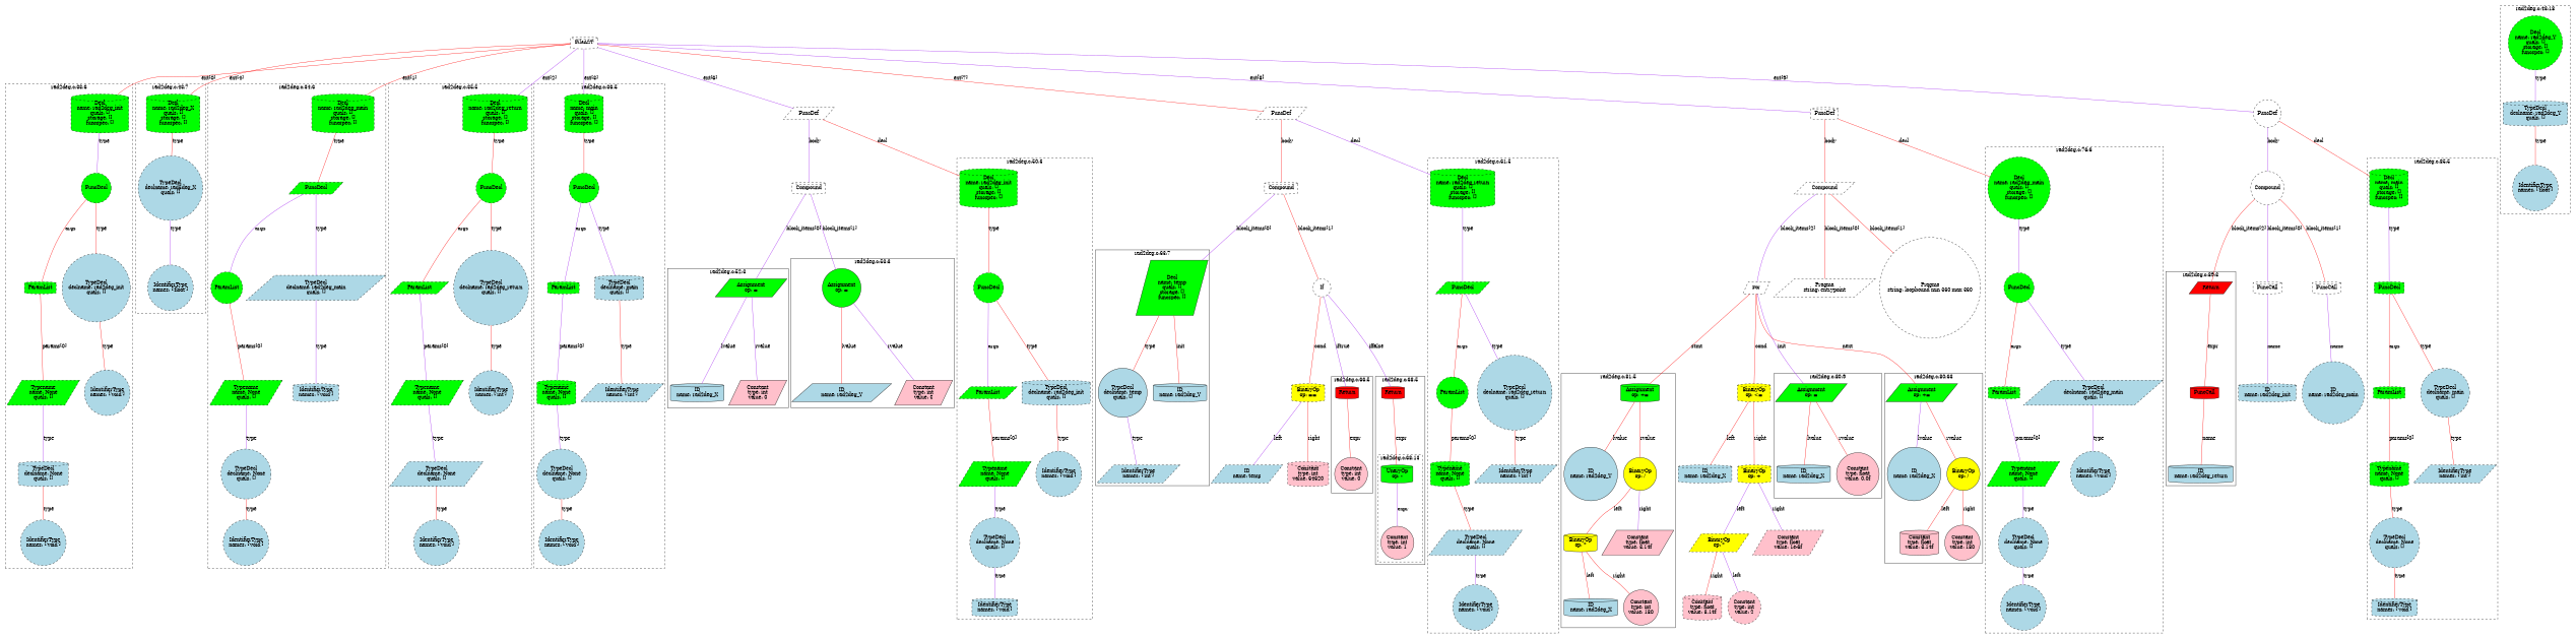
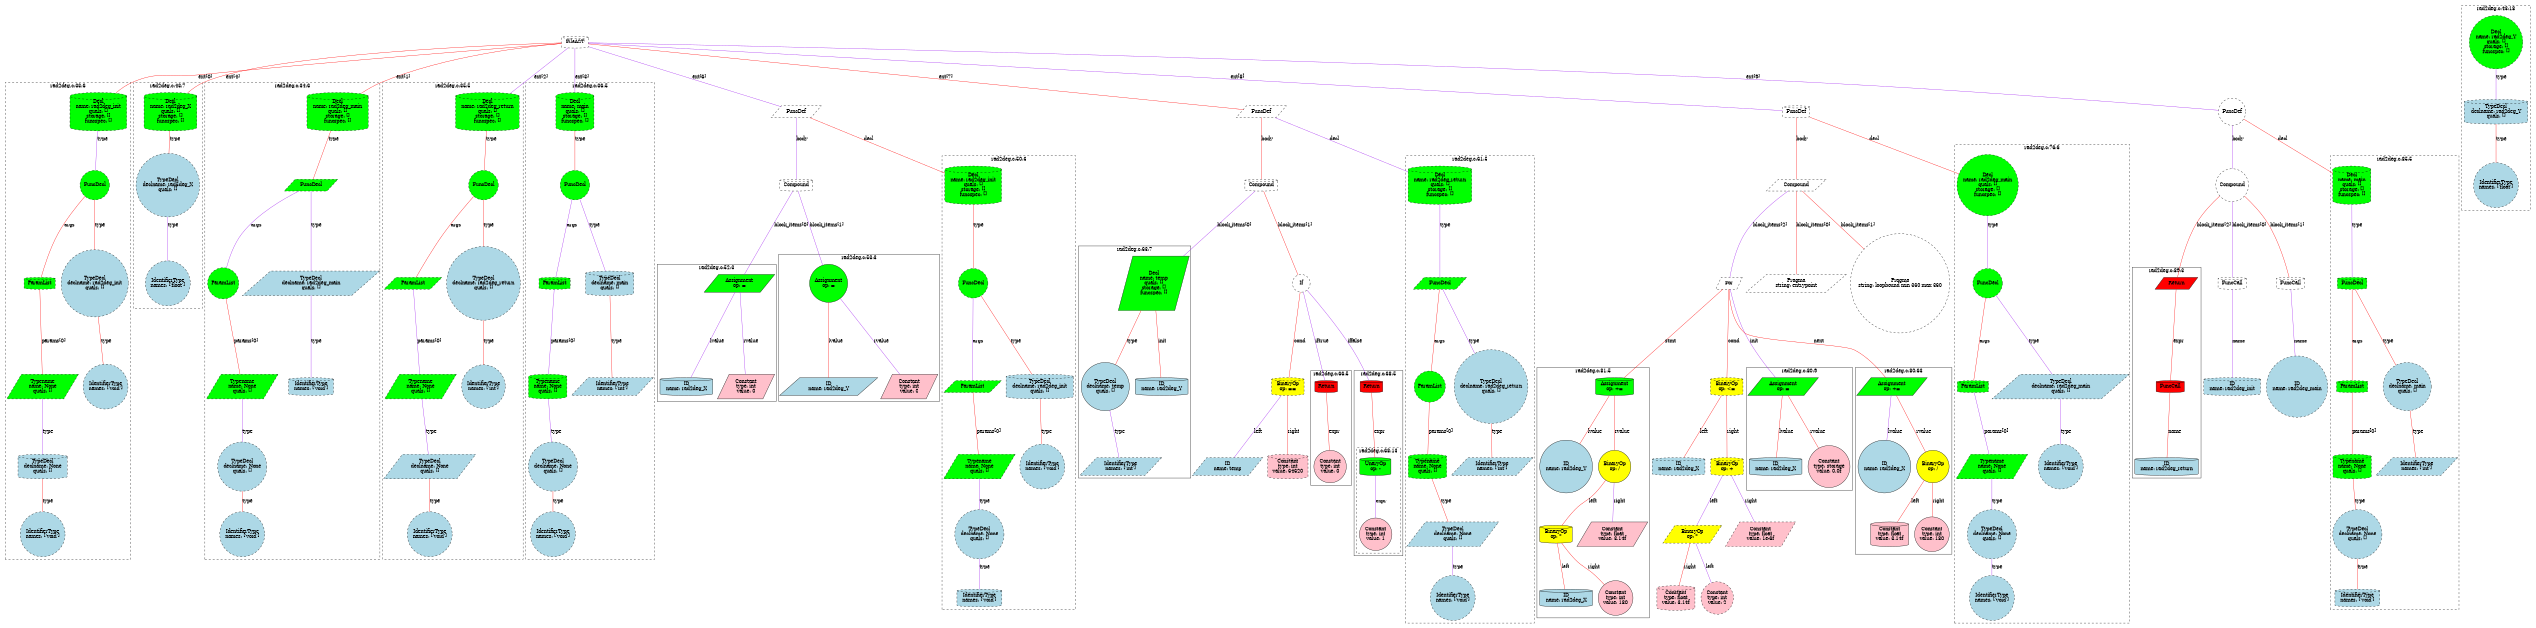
  strict graph {
    node [fillcolor=lightblue shape=circle style="filled,dashed"]
    edge [color=red]
    n1 [height=0.74639 label="ID\nname: rad2deg_Y" shape=parallelogram style=filled width=2.2392]
    n2 [fillcolor=green height=0.74639 label="Assignment\nop: =" style=filled width=1.6106]
    n3 [fillcolor=pink height=1.041 label="Constant\ntype: int\nvalue: 0" shape=parallelogram style=filled width=1.2767]
    n4 [height=0.74639 label="IdentifierType\nnames: ['void']" width=1.9053]
    n5 [height=1.041 label="TypeDecl\ndeclname: None\nquals: []" shape=cylinder width=2.082]
    n6 [fillcolor=green height=1.041 label="Typename\nname: None\nquals: []" shape=parallelogram width=1.6303]
    n7 [fillcolor=green height=0.5 label=ParamList shape=cylinder width=1.3179]
    n8 [fillcolor=green height=0.5 label=FuncDecl width=1.2457]
    n9 [height=1.041 label="TypeDecl\ndeclname: rad2deg_init\nquals: []" width=2.8481]
    n10 [height=0.74639 label="IdentifierType\nnames: ['void']" width=1.9053]
    n11 [fillcolor=green height=1.6303 label="Decl\nname: rad2deg_init\nquals: []\nstorage: []\nfuncspec: []" shape=cylinder width=2.3963]
    n12 [height=0.74639 label="IdentifierType\nnames: ['void']" width=1.9053]
    n13 [height=1.041 label="TypeDecl\ndeclname: None\nquals: []" shape=parallelogram width=2.082]
    n14 [fillcolor=green height=1.041 label="Typename\nname: None\nquals: []" shape=cylinder width=1.6303]
    n15 [fillcolor=green height=0.5 label=ParamList width=1.3179]
    n16 [fillcolor=green height=0.5 label=FuncDecl shape=parallelogram width=1.2457]
    n17 [height=1.041 label="TypeDecl\ndeclname: rad2deg_return\nquals: []" width=3.1231]
    n18 [height=0.74639 label="IdentifierType\nnames: ['int']" shape=parallelogram width=1.8463]
    n19 [fillcolor=green height=1.6303 label="Decl\nname: rad2deg_return\nquals: []\nstorage: []\nfuncspec: []" shape=cylinder width=2.6909]
    n20 [height=0.74639 label="IdentifierType\nnames: ['int']" shape=parallelogram width=1.8463]
    n21 [height=1.041 label="TypeDecl\ndeclname: temp\nquals: []" style=filled width=2.0428]
    n22 [fillcolor=green height=1.6303 label="Decl\nname: temp\nquals: []\nstorage: []\nfuncspec: []" shape=parallelogram style=filled width=1.6106]
    n23 [height=0.74639 label="ID\nname: rad2deg_Y" shape=cylinder style=filled width=2.2392]
    n24 [fillcolor=pink height=1.041 label="Constant\ntype: int\nvalue: 0" style=filled width=1.2767]
    n25 [fillcolor=red height=0.5 label=Return shape=cylinder style=filled width=0.95686]
    n26 [fillcolor=pink height=1.041 label="Constant\ntype: int\nvalue: 1" style=filled width=1.2767]
    n27 [fillcolor=green height=0.74639 label="UnaryOp\nop: -" shape=cylinder style=filled width=1.316]
    n28 [fillcolor=red height=0.5 label=Return shape=cylinder style=filled width=0.95686]
    n29 [height=0.74639 label="IdentifierType\nnames: ['void']" width=1.9053]
    n30 [height=1.041 label="TypeDecl\ndeclname: None\nquals: []" width=2.082]
    n31 [fillcolor=green height=1.041 label="Typename\nname: None\nquals: []" shape=parallelogram width=1.6303]
    n32 [fillcolor=green height=0.5 label=ParamList shape=cylinder width=1.3179]
    n33 [fillcolor=green height=0.5 label=FuncDecl width=1.2457]
    n34 [height=1.041 label="TypeDecl\ndeclname: rad2deg_main\nquals: []" shape=parallelogram width=3.0445]
    n35 [height=0.74639 label="IdentifierType\nnames: ['void']" width=1.9053]
    n36 [fillcolor=green height=1.6303 label="Decl\nname: rad2deg_main\nquals: []\nstorage: []\nfuncspec: []" width=2.5927]
    n37 [height=0.74639 label="ID\nname: rad2deg_X" shape=cylinder style=filled width=2.2392]
    n38 [fillcolor=green height=0.74639 label="Assignment\nop: =" shape=parallelogram style=filled width=1.6106]
-   n39 [fillcolor=pink height=1.041 label="Constant\ntype: float\nvalue: 0.0f" style=filled width=1.4731]
+   n39 [fillcolor=pink height=1.041 label="Constant\ntype: storage\nvalue: 0.0f" style=filled width=1.4731]
    n40 [height=0.74639 label="ID\nname: rad2deg_X" style=filled width=2.2392]
    n41 [fillcolor=green height=0.74639 label="Assignment\nop: +=" shape=parallelogram style=filled width=1.6106]
    n42 [fillcolor=yellow height=0.74639 label="BinaryOp\nop: /" style=filled width=1.3749]
    n43 [fillcolor=pink height=1.041 label="Constant\ntype: float\nvalue: 3.14f" shape=cylinder style=filled width=1.6106]
    n44 [fillcolor=pink height=1.041 label="Constant\ntype: int\nvalue: 180" style=filled width=1.4535]
    n45 [height=0.74639 label="ID\nname: rad2deg_Y" style=filled width=2.2392]
    n46 [fillcolor=green height=0.74639 label="Assignment\nop: +=" shape=cylinder style=filled width=1.6106]
    n47 [fillcolor=yellow height=0.74639 label="BinaryOp\nop: /" style=filled width=1.3749]
    n48 [fillcolor=yellow height=0.74639 label="BinaryOp\nop: *" shape=cylinder style=filled width=1.3749]
    n49 [fillcolor=pink height=1.041 label="Constant\ntype: float\nvalue: 3.14f" shape=parallelogram style=filled width=1.6106]
    n50 [height=0.74639 label="ID\nname: rad2deg_X" shape=cylinder style=filled width=2.2392]
    n51 [fillcolor=pink height=1.041 label="Constant\ntype: int\nvalue: 180" style=filled width=1.4535]
    n52 [height=0.74639 label="IdentifierType\nnames: ['float']" width=1.9053]
    n53 [height=1.041 label="TypeDecl\ndeclname: rad5deg_X\nquals: []" width=2.6909]
    n54 [fillcolor=green height=1.6303 label="Decl\nname: rad2deg_X\nquals: []\nstorage: []\nfuncspec: []" shape=cylinder width=2.2392]
    n55 [height=0.74639 label="IdentifierType\nnames: ['float']" width=1.9053]
    n56 [height=1.041 label="TypeDecl\ndeclname: rad2deg_Y\nquals: []" shape=cylinder width=2.6909]
    n57 [fillcolor=green height=1.6303 label="Decl\nname: rad2deg_Y\nquals: []\nstorage: []\nfuncspec: []" width=2.2392]
    n58 [height=0.74639 label="IdentifierType\nnames: ['void']" shape=cylinder width=1.9053]
    n59 [height=1.041 label="TypeDecl\ndeclname: None\nquals: []" width=2.082]
    n60 [fillcolor=green height=1.041 label="Typename\nname: None\nquals: []" shape=parallelogram width=1.6303]
    n61 [fillcolor=green height=0.5 label=ParamList shape=parallelogram width=1.3179]
    n62 [fillcolor=green height=0.5 label=FuncDecl width=1.2457]
    n63 [height=1.041 label="TypeDecl\ndeclname: rad2deg_init\nquals: []" shape=cylinder width=2.8481]
    n64 [height=0.74639 label="IdentifierType\nnames: ['void']" width=1.9053]
    n65 [fillcolor=green height=1.6303 label="Decl\nname: rad2deg_init\nquals: []\nstorage: []\nfuncspec: []" shape=cylinder width=2.3963]
    n66 [height=0.74639 label="ID\nname: rad2deg_X" shape=cylinder style=filled width=2.2392]
    n67 [fillcolor=green height=0.74639 label="Assignment\nop: =" shape=parallelogram style=filled width=1.6106]
    n68 [fillcolor=pink height=1.041 label="Constant\ntype: int\nvalue: 0" shape=parallelogram style=filled width=1.2767]
    n69 [height=0.74639 label="IdentifierType\nnames: ['void']" width=1.9053]
    n70 [height=1.041 label="TypeDecl\ndeclname: None\nquals: []" width=2.082]
    n71 [fillcolor=green height=1.041 label="Typename\nname: None\nquals: []" shape=parallelogram width=1.6303]
    n72 [fillcolor=green height=0.5 label=ParamList width=1.3179]
    n73 [fillcolor=green height=0.5 label=FuncDecl shape=parallelogram width=1.2457]
    n74 [height=1.041 label="TypeDecl\ndeclname: rad2deg_main\nquals: []" shape=parallelogram width=3.0445]
    n75 [height=0.74639 label="IdentifierType\nnames: ['void']" shape=cylinder width=1.9053]
    n76 [fillcolor=green height=1.6303 label="Decl\nname: rad2deg_main\nquals: []\nstorage: []\nfuncspec: []" shape=cylinder width=2.5927]
    n77 [height=0.74639 label="IdentifierType\nnames: ['void']" width=1.9053]
    n78 [height=1.041 label="TypeDecl\ndeclname: None\nquals: []" shape=parallelogram width=2.082]
    n79 [fillcolor=green height=1.041 label="Typename\nname: None\nquals: []" shape=parallelogram width=1.6303]
    n80 [fillcolor=green height=0.5 label=ParamList shape=parallelogram width=1.3179]
    n81 [fillcolor=green height=0.5 label=FuncDecl width=1.2457]
    n82 [height=1.041 label="TypeDecl\ndeclname: rad2deg_return\nquals: []" width=3.1231]
    n83 [height=0.74639 label="IdentifierType\nnames: ['int']" width=1.8463]
    n84 [fillcolor=green height=1.6303 label="Decl\nname: rad2deg_return\nquals: []\nstorage: []\nfuncspec: []" shape=cylinder width=2.6909]
    n85 [height=0.74639 label="IdentifierType\nnames: ['void']" width=1.9053]
    n86 [height=1.041 label="TypeDecl\ndeclname: None\nquals: []" width=2.082]
    n87 [fillcolor=green height=1.041 label="Typename\nname: None\nquals: []" shape=cylinder width=1.6303]
    n88 [fillcolor=green height=0.5 label=ParamList shape=cylinder width=1.3179]
    n89 [fillcolor=green height=0.5 label=FuncDecl width=1.2457]
    n90 [height=1.041 label="TypeDecl\ndeclname: main\nquals: []" shape=cylinder width=2.0428]
    n91 [height=0.74639 label="IdentifierType\nnames: ['int']" shape=parallelogram width=1.8463]
    n92 [fillcolor=green height=1.6303 label="Decl\nname: main\nquals: []\nstorage: []\nfuncspec: []" shape=cylinder width=1.6106]
    n93 [height=0.74639 label="IdentifierType\nnames: ['void']" shape=cylinder width=1.9053]
    n94 [height=1.041 label="TypeDecl\ndeclname: None\nquals: []" width=2.082]
    n95 [fillcolor=green height=1.041 label="Typename\nname: None\nquals: []" shape=cylinder width=1.6303]
    n96 [fillcolor=green height=0.5 label=ParamList shape=cylinder width=1.3179]
    n97 [fillcolor=green height=0.5 label=FuncDecl shape=cylinder width=1.2457]
    n98 [height=1.041 label="TypeDecl\ndeclname: main\nquals: []" width=2.0428]
    n99 [height=0.74639 label="IdentifierType\nnames: ['int']" shape=parallelogram width=1.8463]
    n100 [fillcolor=green height=1.6303 label="Decl\nname: main\nquals: []\nstorage: []\nfuncspec: []" shape=cylinder width=1.6106]
    n101 [height=0.74639 label="ID\nname: rad2deg_return" shape=cylinder style=filled width=2.6909]
    n102 [fillcolor=red height=0.5 label=FuncCall shape=cylinder style=filled width=1.1916]
    n103 [fillcolor=red height=0.5 label=Return shape=parallelogram style=filled width=0.95686]
    n104 [fillcolor=white height=0.5 label=FileAST shape=cylinder width=1.1374]
    n105 [fillcolor=white height=0.5 label=FuncDef shape=parallelogram width=1.1555]
    n106 [fillcolor=white height=0.5 label=FuncDef shape=parallelogram width=1.1555]
    n107 [fillcolor=white height=0.5 label=FuncDef shape=cylinder width=1.1555]
    n108 [fillcolor=white height=0.5 label=FuncDef width=1.1555]
    n109 [fillcolor=white height=0.5 label=Compound shape=cylinder width=1.3902]
    n110 [fillcolor=white height=0.5 label=Compound shape=cylinder width=1.3902]
    n111 [fillcolor=white height=0.5 label=Compound shape=parallelogram width=1.3902]
    n112 [fillcolor=white height=0.5 label=Compound width=1.3902]
    n113 [fillcolor=white height=0.5 label=If width=0.75]
    n114 [fillcolor=white height=0.74639 label="Pragma\nstring: entrypoint" shape=parallelogram width=2.1606]
    n115 [fillcolor=white height=0.74639 label="Pragma\nstring: loopbound min 360 max 360" width=4.2034]
    n116 [fillcolor=white height=0.5 label=For shape=parallelogram width=0.75]
    n117 [fillcolor=white height=0.5 label=FuncCall shape=cylinder width=1.1916]
    n118 [fillcolor=white height=0.5 label=FuncCall shape=cylinder width=1.1916]
    n119 [fillcolor=yellow height=0.74639 label="BinaryOp\nop: ==" shape=cylinder width=1.3749]
    n120 [fillcolor=yellow height=0.74639 label="BinaryOp\nop: <=" shape=cylinder width=1.3749]
    n121 [height=0.74639 label="ID\nname: rad2deg_init" shape=cylinder width=2.3963]
    n122 [height=0.74639 label="ID\nname: rad2deg_main" width=2.5927]
    n123 [height=0.74639 label="ID\nname: temp" shape=parallelogram width=1.6106]
    n124 [fillcolor=pink height=1.041 label="Constant\ntype: int\nvalue: 64620" shape=cylinder width=1.7088]
    n125 [height=0.74639 label="ID\nname: rad2deg_X" shape=cylinder width=2.2392]
    n126 [fillcolor=yellow height=0.74639 label="BinaryOp\nop: +" shape=cylinder width=1.3749]
    n127 [fillcolor=yellow height=0.74639 label="BinaryOp\nop: *" shape=parallelogram width=1.3749]
    n128 [fillcolor=pink height=1.041 label="Constant\ntype: float\nvalue: 1e-6f" shape=parallelogram width=1.6106]
    n129 [fillcolor=pink height=1.041 label="Constant\ntype: int\nvalue: 2" width=1.2767]
    n130 [fillcolor=pink height=1.041 label="Constant\ntype: float\nvalue: 3.14f" shape=cylinder width=1.6106]
    subgraph cluster_1 {
      label="rad2deg.c:53:3"
      n1
      n2
      n3
    }
    subgraph cluster_2 {
      label="rad2deg.c:33:6"
      style=dashed
      n4
      n5
      n6
      n7
      n8
      n9
      n10
      n11
    }
    subgraph cluster_3 {
      label="rad2deg.c:61:5"
      style=dashed
      n12
      n13
      n14
      n15
      n16
      n17
      n18
      n19
    }
    subgraph cluster_4 {
      label="rad2deg.c:63:7"
      n20
      n21
      n22
      n23
    }
    subgraph cluster_5 {
      label="rad2deg.c:66:5"
      n24
      n25
    }
    subgraph cluster_6 {
      label="rad2deg.c:68:5"
      n28
      subgraph cluster_7 {
        label="rad2deg.c:68:13"
        style=dashed
        n26
        n27
      }
    }
    subgraph cluster_8 {
      label="rad2deg.c:76:6"
      style=dashed
      n29
      n30
      n31
      n32
      n33
      n34
      n35
      n36
    }
    subgraph cluster_9 {
      label="rad2deg.c:80:9"
      n37
      n38
      n39
    }
    subgraph cluster_10 {
      label="rad2deg.c:80:63"
      n40
      n41
      n42
      n43
      n44
    }
    subgraph cluster_11 {
      label="rad2deg.c:81:5"
      n45
      n46
      n47
      n48
      n49
      n50
      n51
    }
    subgraph cluster_12 {
      label="rad2deg.c:43:7"
      style=dashed
      n52
      n53
      n54
    }
    subgraph cluster_13 {
      label="rad2deg.c:43:18"
      style=dashed
      n55
      n56
      n57
    }
    subgraph cluster_14 {
      label="rad2deg.c:50:6"
      style=dashed
      n58
      n59
      n60
      n61
      n62
      n63
      n64
      n65
    }
    subgraph cluster_15 {
      label="rad2deg.c:52:3"
      n66
      n67
      n68
    }
    subgraph cluster_16 {
      label="rad2deg.c:34:6"
      style=dashed
      n69
      n70
      n71
      n72
      n73
      n74
      n75
      n76
    }
    subgraph cluster_17 {
      label="rad2deg.c:35:5"
      style=dashed
      n77
      n78
      n79
      n80
      n81
      n82
      n83
      n84
    }
    subgraph cluster_18 {
      label="rad2deg.c:36:5"
      style=dashed
      n85
      n86
      n87
      n88
      n89
      n90
      n91
      n92
    }
    subgraph cluster_19 {
      label="rad2deg.c:85:5"
      style=dashed
      n93
      n94
      n95
      n96
      n97
      n98
      n99
      n100
    }
    subgraph cluster_20 {
      label="rad2deg.c:89:3"
      n101
      n102
      n103
    }
    n2 -- n1 [label=lvalue]
    n2 -- n3 [color=purple label=rvalue]
    n5 -- n4 [label=type]
    n6 -- n5 [color=purple label=type]
    n7 -- n6 [label="params[0]"]
    n8 -- n7 [label=args]
    n8 -- n9 [label=type]
    n9 -- n10 [label=type]
    n11 -- n8 [color=purple label=type]
    n13 -- n12 [color=purple label=type]
    n14 -- n13 [label=type]
    n15 -- n14 [label="params[0]"]
    n16 -- n15 [label=args]
    n16 -- n17 [color=purple label=type]
    n17 -- n18 [label=type]
    n19 -- n16 [color=purple label=type]
    n21 -- n20 [color=purple label=type]
    n22 -- n21 [label=type]
    n22 -- n23 [label=init]
    n25 -- n24 [label=expr]
    n27 -- n26 [color=purple label=expr]
    n28 -- n27 [label=expr]
    n30 -- n29 [color=purple label=type]
    n31 -- n30 [color=purple label=type]
    n32 -- n31 [color=purple label="params[0]"]
    n33 -- n32 [label=args]
    n33 -- n34 [color=purple label=type]
    n34 -- n35 [color=purple label=type]
    n36 -- n33 [color=purple label=type]
    n38 -- n37 [label=lvalue]
    n38 -- n39 [label=rvalue]
    n41 -- n40 [color=purple label=lvalue]
    n41 -- n42 [label=rvalue]
    n42 -- n43 [label=left]
    n42 -- n44 [label=right]
    n46 -- n45 [label=lvalue]
    n46 -- n47 [label=rvalue]
    n47 -- n48 [label=left]
    n47 -- n49 [color=purple label=right]
    n48 -- n50 [label=left]
    n48 -- n51 [label=right]
    n53 -- n52 [color=purple label=type]
    n54 -- n53 [label=type]
    n56 -- n55 [label=type]
    n57 -- n56 [color=purple label=type]
    n59 -- n58 [color=purple label=type]
    n60 -- n59 [color=purple label=type]
    n61 -- n60 [label="params[0]"]
    n62 -- n61 [color=purple label=args]
    n62 -- n63 [label=type]
    n63 -- n64 [label=type]
    n65 -- n62 [label=type]
    n67 -- n66 [color=purple label=lvalue]
    n67 -- n68 [color=purple label=rvalue]
    n70 -- n69 [label=type]
    n71 -- n70 [color=purple label=type]
    n72 -- n71 [label="params[0]"]
    n73 -- n72 [color=purple label=args]
    n73 -- n74 [color=purple label=type]
    n74 -- n75 [color=purple label=type]
    n76 -- n73 [label=type]
    n78 -- n77 [label=type]
    n79 -- n78 [color=purple label=type]
    n80 -- n79 [color=purple label="params[0]"]
    n81 -- n80 [label=args]
    n81 -- n82 [label=type]
    n82 -- n83 [label=type]
    n84 -- n81 [label=type]
    n86 -- n85 [label=type]
    n87 -- n86 [color=purple label=type]
    n88 -- n87 [color=purple label="params[0]"]
    n89 -- n88 [color=purple label=args]
    n89 -- n90 [color=purple label=type]
    n90 -- n91 [label=type]
    n92 -- n89 [label=type]
    n94 -- n93 [label=type]
    n95 -- n94 [label=type]
    n96 -- n95 [label="params[0]"]
    n97 -- n96 [label=args]
    n97 -- n98 [label=type]
    n98 -- n99 [label=type]
    n100 -- n97 [color=purple label=type]
    n102 -- n101 [label=name]
    n103 -- n102 [label=expr]
    n104 -- n11 [label="ext[0]"]
    n104 -- n54 [label="ext[4]"]
    n104 -- n76 [label="ext[1]"]
    n104 -- n84 [color=purple label="ext[2]"]
    n104 -- n92 [color=purple label="ext[3]"]
    n104 -- n105 [color=purple label="ext[6]"]
    n104 -- n106 [label="ext[7]"]
    n104 -- n107 [color=purple label="ext[8]"]
    n104 -- n108 [color=purple label="ext[9]"]
    n105 -- n65 [label=decl]
    n105 -- n109 [color=purple label=body]
    n106 -- n19 [color=purple label=decl]
    n106 -- n110 [label=body]
    n107 -- n36 [label=decl]
    n107 -- n111 [label=body]
    n108 -- n100 [label=decl]
    n108 -- n112 [color=purple label=body]
    n109 -- n2 [color=purple label="block_items[1]"]
    n109 -- n67 [color=purple label="block_items[0]"]
    n110 -- n22 [color=purple label="block_items[0]"]
    n110 -- n113 [label="block_items[1]"]
    n111 -- n114 [label="block_items[0]"]
    n111 -- n115 [label="block_items[1]"]
    n111 -- n116 [color=purple label="block_items[2]"]
    n112 -- n103 [label="block_items[2]"]
    n112 -- n117 [color=purple label="block_items[0]"]
    n112 -- n118 [label="block_items[1]"]
    n113 -- n25 [color=purple label=iftrue]
    n113 -- n28 [color=purple label=iffalse]
    n113 -- n119 [label=cond]
    n116 -- n38 [color=purple label=init]
    n116 -- n41 [label=next]
    n116 -- n46 [label=stmt]
    n116 -- n120 [label=cond]
    n117 -- n121 [color=purple label=name]
    n118 -- n122 [color=purple label=name]
    n119 -- n123 [color=purple label=left]
    n119 -- n124 [label=right]
    n120 -- n125 [label=left]
    n120 -- n126 [label=right]
    n126 -- n127 [color=purple label=left]
    n126 -- n128 [color=purple label=right]
    n127 -- n129 [color=purple label=left]
    n127 -- n130 [label=right]
  }
